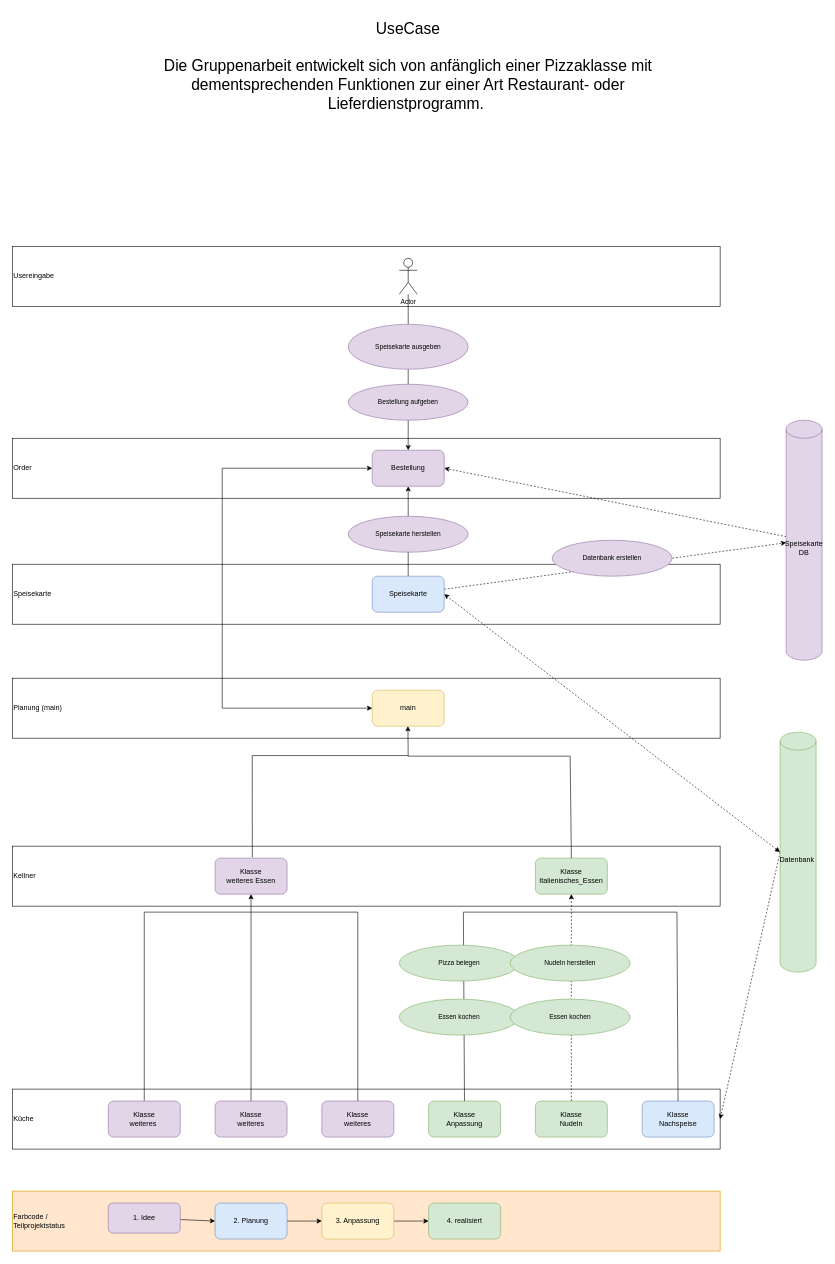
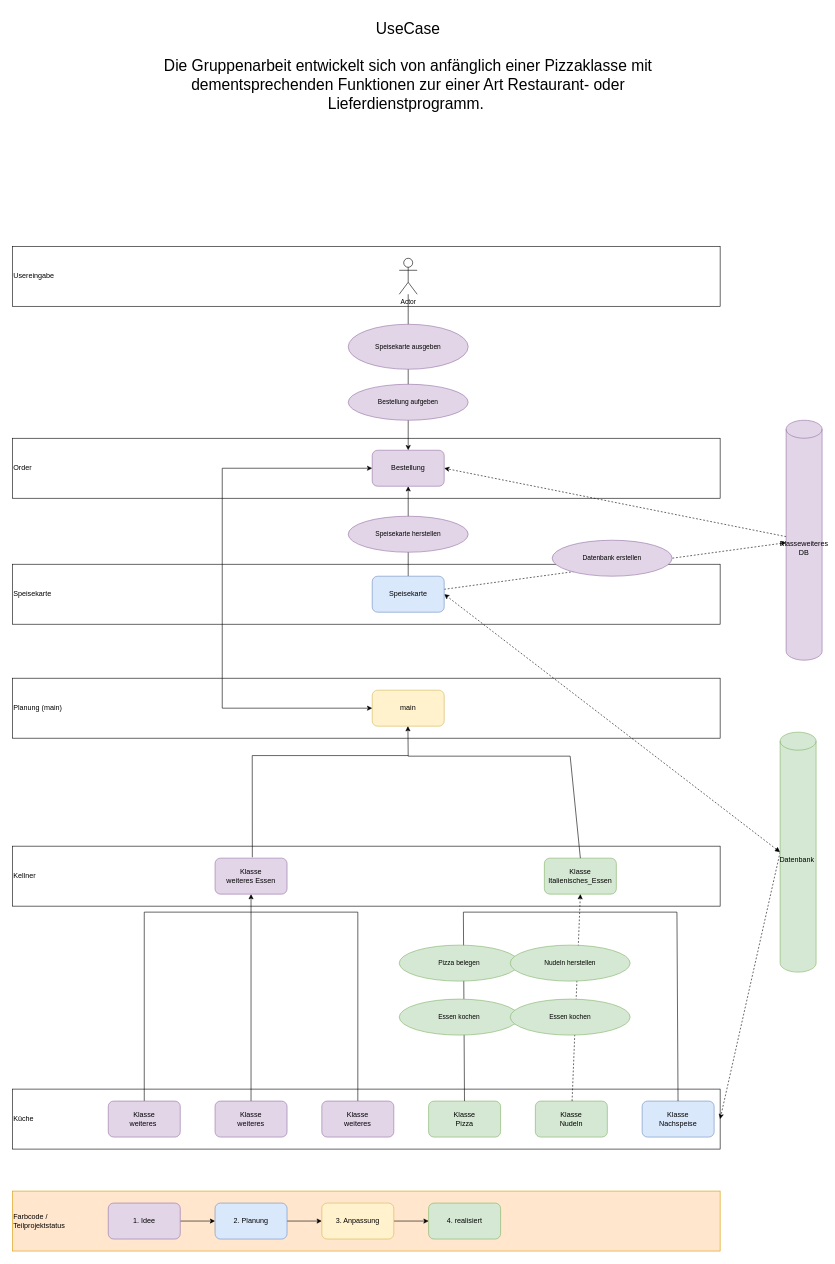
  <mxCell id="0" />
  <mxCell id="1" parent="0" />
  <mxCell id="2" value="Usereingabe" style="rounded=0;whiteSpace=wrap;html=1;align=left;" parent="1" vertex="1"><mxGeometry x="20" y="410" width="1180" height="100" as="geometry" /></mxCell>
  <mxCell id="3" value="Order" style="rounded=0;whiteSpace=wrap;html=1;align=left;" parent="1" vertex="1"><mxGeometry x="20" y="730" width="1180" height="100" as="geometry" /></mxCell>
  <mxCell id="4" value="Speisekarte" style="rounded=0;whiteSpace=wrap;html=1;align=left;" parent="1" vertex="1"><mxGeometry x="20" y="940" width="1180" height="100" as="geometry" /></mxCell>
  <mxCell id="5" value="Planung (main)" style="rounded=0;whiteSpace=wrap;html=1;align=left;" parent="1" vertex="1"><mxGeometry x="20" y="1130" width="1180" height="100" as="geometry" /></mxCell>
  <mxCell id="6" value="Kellner" style="rounded=0;whiteSpace=wrap;html=1;align=left;" parent="1" vertex="1"><mxGeometry x="20" y="1410" width="1180" height="100" as="geometry" /></mxCell>
  <mxCell id="7" value="Küche" style="rounded=0;whiteSpace=wrap;html=1;align=left;" parent="1" vertex="1"><mxGeometry x="20" y="1815" width="1180" height="100" as="geometry" /></mxCell>
  <mxCell id="8" value="main" style="rounded=1;whiteSpace=wrap;html=1;fillColor=#fff2cc;strokeColor=#d6b656;" parent="1" vertex="1"><mxGeometry x="620" y="1150" width="120" height="60" as="geometry" /></mxCell>
- <mxCell id="9" value="Klasse&lt;br&gt;Italienisches_Essen" style="rounded=1;whiteSpace=wrap;html=1;fillColor=#d5e8d4;strokeColor=#82b366;" parent="1" vertex="1"><mxGeometry x="892" y="1430" width="120" height="60" as="geometry" /></mxCell>
- <mxCell id="10" value="Klasse&lt;br&gt;Anpassung" style="rounded=1;whiteSpace=wrap;html=1;fillColor=#d5e8d4;strokeColor=#82b366;" parent="1" vertex="1"><mxGeometry x="714" y="1835" width="120" height="60" as="geometry" /></mxCell>
+ <mxCell id="9" value="Klasse&lt;br&gt;Italienisches_Essen" style="rounded=1;whiteSpace=wrap;html=1;fillColor=#d5e8d4;strokeColor=#82b366;" parent="1" vertex="1"><mxGeometry x="907" y="1430" width="120" height="60" as="geometry" /></mxCell>
+ <mxCell id="10" value="Klasse&lt;br&gt;Pizza" style="rounded=1;whiteSpace=wrap;html=1;fillColor=#d5e8d4;strokeColor=#82b366;" parent="1" vertex="1"><mxGeometry x="714" y="1835" width="120" height="60" as="geometry" /></mxCell>
  <mxCell id="11" value="Klasse&lt;br&gt;Nudeln" style="rounded=1;whiteSpace=wrap;html=1;fillColor=#d5e8d4;strokeColor=#82b366;" parent="1" vertex="1"><mxGeometry x="892" y="1835" width="120" height="60" as="geometry" /></mxCell>
  <mxCell id="12" value="Klasse&lt;br&gt;Nachspeise" style="rounded=1;whiteSpace=wrap;html=1;fillColor=#dae8fc;strokeColor=#6c8ebf;" parent="1" vertex="1"><mxGeometry x="1070" y="1835" width="120" height="60" as="geometry" /></mxCell>
  <mxCell id="13" style="edgeStyle=none;shape=connector;rounded=0;orthogonalLoop=1;jettySize=auto;html=1;labelBackgroundColor=default;strokeColor=default;fontFamily=Helvetica;fontSize=11;fontColor=default;endArrow=classic;startArrow=block;startFill=1;entryX=1;entryY=0.5;entryDx=0;entryDy=0;exitX=0;exitY=0.5;exitDx=0;exitDy=0;exitPerimeter=0;dashed=1;" parent="1" source="15" target="39" edge="1"><mxGeometry relative="1" as="geometry"><mxPoint x="1200" y="990" as="targetPoint" /></mxGeometry></mxCell>
  <mxCell id="14" style="edgeStyle=none;shape=connector;rounded=0;orthogonalLoop=1;jettySize=auto;html=1;entryX=1;entryY=0.5;entryDx=0;entryDy=0;labelBackgroundColor=default;strokeColor=default;fontFamily=Helvetica;fontSize=11;fontColor=default;endArrow=classic;exitX=0;exitY=0.5;exitDx=0;exitDy=0;exitPerimeter=0;dashed=1;" parent="1" source="15" target="7" edge="1"><mxGeometry relative="1" as="geometry" /></mxCell>
  <mxCell id="15" value="Datenbank&amp;nbsp;" style="shape=cylinder3;whiteSpace=wrap;html=1;boundedLbl=1;backgroundOutline=1;size=15;fillColor=#d5e8d4;strokeColor=#82b366;" parent="1" vertex="1"><mxGeometry x="1300" y="1220" width="60" height="400" as="geometry" /></mxCell>
  <mxCell id="16" style="edgeStyle=none;shape=connector;rounded=0;orthogonalLoop=1;jettySize=auto;html=1;labelBackgroundColor=default;strokeColor=default;fontFamily=Helvetica;fontSize=11;fontColor=default;endArrow=none;endFill=0;" parent="1" source="17" edge="1"><mxGeometry relative="1" as="geometry"><mxPoint x="420" y="1520" as="targetPoint" /><Array as="points"><mxPoint x="240" y="1520" /></Array></mxGeometry></mxCell>
  <mxCell id="17" value="Klasse&lt;br&gt;weiteres&amp;nbsp;" style="rounded=1;whiteSpace=wrap;html=1;fillColor=#e1d5e7;strokeColor=#9673a6;" parent="1" vertex="1"><mxGeometry x="180" y="1835" width="120" height="60" as="geometry" /></mxCell>
  <mxCell id="18" style="rounded=0;orthogonalLoop=1;jettySize=auto;html=1;" parent="1" source="19" target="22" edge="1"><mxGeometry relative="1" as="geometry"><mxPoint x="418" y="1625" as="targetPoint" /></mxGeometry></mxCell>
  <mxCell id="19" value="Klasse&lt;br style=&quot;border-color: var(--border-color);&quot;&gt;weiteres" style="rounded=1;whiteSpace=wrap;html=1;fillColor=#e1d5e7;strokeColor=#9673a6;" parent="1" vertex="1"><mxGeometry x="358" y="1835" width="120" height="60" as="geometry" /></mxCell>
  <mxCell id="20" style="edgeStyle=none;shape=connector;rounded=0;orthogonalLoop=1;jettySize=auto;html=1;labelBackgroundColor=default;strokeColor=default;fontFamily=Helvetica;fontSize=11;fontColor=default;endArrow=none;endFill=0;" parent="1" source="21" edge="1"><mxGeometry relative="1" as="geometry"><mxPoint x="420" y="1520" as="targetPoint" /><Array as="points"><mxPoint x="596" y="1520" /></Array></mxGeometry></mxCell>
  <mxCell id="21" value="Klasse&lt;br style=&quot;border-color: var(--border-color);&quot;&gt;weiteres" style="rounded=1;whiteSpace=wrap;html=1;fillColor=#e1d5e7;strokeColor=#9673a6;" parent="1" vertex="1"><mxGeometry x="536" y="1835" width="120" height="60" as="geometry" /></mxCell>
  <mxCell id="22" value="Klasse&lt;br&gt;weiteres Essen" style="rounded=1;whiteSpace=wrap;html=1;fillColor=#e1d5e7;strokeColor=#9673a6;" parent="1" vertex="1"><mxGeometry x="358" y="1430" width="120" height="60" as="geometry" /></mxCell>
  <mxCell id="23" value="Farbcode /&lt;br&gt;Teilprojektstatus" style="rounded=0;whiteSpace=wrap;html=1;align=left;fillColor=#ffe6cc;strokeColor=#d79b00;" parent="1" vertex="1"><mxGeometry x="20" y="1985" width="1180" height="100" as="geometry" /></mxCell>
  <mxCell id="24" style="edgeStyle=none;shape=connector;rounded=0;orthogonalLoop=1;jettySize=auto;html=1;entryX=0;entryY=0.5;entryDx=0;entryDy=0;labelBackgroundColor=default;strokeColor=default;fontFamily=Helvetica;fontSize=11;fontColor=default;endArrow=classic;" parent="1" source="25" target="27" edge="1"><mxGeometry relative="1" as="geometry" /></mxCell>
- <mxCell id="25" value="1. Idee" style="rounded=1;whiteSpace=wrap;html=1;fillColor=#e1d5e7;strokeColor=#9673a6;" parent="1" vertex="1"><mxGeometry x="180" y="2005" width="120" height="50" as="geometry" /></mxCell>
+ <mxCell id="25" value="1. Idee" style="rounded=1;whiteSpace=wrap;html=1;fillColor=#e1d5e7;strokeColor=#9673a6;" parent="1" vertex="1"><mxGeometry x="180" y="2005" width="120" height="60" as="geometry" /></mxCell>
  <mxCell id="26" style="edgeStyle=none;shape=connector;rounded=0;orthogonalLoop=1;jettySize=auto;html=1;entryX=0;entryY=0.5;entryDx=0;entryDy=0;labelBackgroundColor=default;strokeColor=default;fontFamily=Helvetica;fontSize=11;fontColor=default;endArrow=classic;" parent="1" source="27" target="29" edge="1"><mxGeometry relative="1" as="geometry" /></mxCell>
  <mxCell id="27" value="2. Planung" style="rounded=1;whiteSpace=wrap;html=1;fillColor=#dae8fc;strokeColor=#6c8ebf;" parent="1" vertex="1"><mxGeometry x="358" y="2005" width="120" height="60" as="geometry" /></mxCell>
  <mxCell id="28" style="edgeStyle=none;shape=connector;rounded=0;orthogonalLoop=1;jettySize=auto;html=1;entryX=0;entryY=0.5;entryDx=0;entryDy=0;labelBackgroundColor=default;strokeColor=default;fontFamily=Helvetica;fontSize=11;fontColor=default;endArrow=classic;" parent="1" source="29" target="30" edge="1"><mxGeometry relative="1" as="geometry" /></mxCell>
  <mxCell id="29" value="3. Anpassung" style="rounded=1;whiteSpace=wrap;html=1;fillColor=#fff2cc;strokeColor=#d6b656;" parent="1" vertex="1"><mxGeometry x="536" y="2005" width="120" height="60" as="geometry" /></mxCell>
  <mxCell id="30" value="4. realisiert" style="rounded=1;whiteSpace=wrap;html=1;fillColor=#d5e8d4;strokeColor=#82b366;" parent="1" vertex="1"><mxGeometry x="714" y="2005" width="120" height="60" as="geometry" /></mxCell>
  <mxCell id="31" style="edgeStyle=none;shape=connector;rounded=0;orthogonalLoop=1;jettySize=auto;html=1;labelBackgroundColor=default;strokeColor=default;fontFamily=Helvetica;fontSize=11;fontColor=default;endArrow=none;endFill=0;" parent="1" source="10" edge="1"><mxGeometry relative="1" as="geometry"><mxPoint x="952" y="1520" as="targetPoint" /><mxPoint x="772" y="1600" as="sourcePoint" /><Array as="points"><mxPoint x="772" y="1520" /></Array></mxGeometry></mxCell>
  <mxCell id="32" style="rounded=0;orthogonalLoop=1;jettySize=auto;html=1;entryX=0.5;entryY=1;entryDx=0;entryDy=0;dashed=1;" parent="1" source="11" target="9" edge="1"><mxGeometry relative="1" as="geometry"><mxPoint x="950" y="1620" as="targetPoint" /><mxPoint x="950" y="1755" as="sourcePoint" /></mxGeometry></mxCell>
  <mxCell id="33" style="edgeStyle=none;shape=connector;rounded=0;orthogonalLoop=1;jettySize=auto;html=1;labelBackgroundColor=default;strokeColor=default;fontFamily=Helvetica;fontSize=11;fontColor=default;endArrow=none;endFill=0;" parent="1" source="12" edge="1"><mxGeometry relative="1" as="geometry"><mxPoint x="952" y="1520" as="targetPoint" /><mxPoint x="1128" y="1600" as="sourcePoint" /><Array as="points"><mxPoint x="1128" y="1520" /></Array></mxGeometry></mxCell>
  <mxCell id="34" style="rounded=0;orthogonalLoop=1;jettySize=auto;html=1;" parent="1" edge="1"><mxGeometry relative="1" as="geometry"><mxPoint x="679.5" y="1210" as="targetPoint" /><mxPoint x="680" y="1260" as="sourcePoint" /></mxGeometry></mxCell>
  <mxCell id="35" style="edgeStyle=none;shape=connector;rounded=0;orthogonalLoop=1;jettySize=auto;html=1;labelBackgroundColor=default;strokeColor=default;fontFamily=Helvetica;fontSize=11;fontColor=default;endArrow=none;endFill=0;exitX=0.518;exitY=-0.024;exitDx=0;exitDy=0;exitPerimeter=0;" parent="1" source="22" edge="1"><mxGeometry relative="1" as="geometry"><mxPoint x="680" y="1259" as="targetPoint" /><mxPoint x="420" y="1339" as="sourcePoint" /><Array as="points"><mxPoint x="420" y="1259" /></Array></mxGeometry></mxCell>
  <mxCell id="36" style="edgeStyle=none;shape=connector;rounded=0;orthogonalLoop=1;jettySize=auto;html=1;labelBackgroundColor=default;strokeColor=default;fontFamily=Helvetica;fontSize=11;fontColor=default;endArrow=none;endFill=0;exitX=0.5;exitY=0;exitDx=0;exitDy=0;" parent="1" source="9" edge="1"><mxGeometry relative="1" as="geometry"><mxPoint x="680" y="1260" as="targetPoint" /><mxPoint x="950" y="1335" as="sourcePoint" /><Array as="points"><mxPoint x="950" y="1260" /></Array></mxGeometry></mxCell>
  <mxCell id="37" style="edgeStyle=none;shape=connector;rounded=0;orthogonalLoop=1;jettySize=auto;html=1;labelBackgroundColor=default;strokeColor=default;fontFamily=Helvetica;fontSize=11;fontColor=default;endArrow=classic;" parent="1" source="39" target="41" edge="1"><mxGeometry relative="1" as="geometry" /></mxCell>
  <mxCell id="38" style="edgeStyle=none;shape=connector;rounded=0;orthogonalLoop=1;jettySize=auto;html=1;labelBackgroundColor=default;strokeColor=default;fontFamily=Helvetica;fontSize=11;fontColor=default;endArrow=classic;dashed=1;" parent="1" source="39" target="43" edge="1"><mxGeometry relative="1" as="geometry" /></mxCell>
  <mxCell id="39" value="Speisekarte" style="rounded=1;whiteSpace=wrap;html=1;fillColor=#dae8fc;strokeColor=#6c8ebf;" parent="1" vertex="1"><mxGeometry x="620" y="960" width="120" height="60" as="geometry" /></mxCell>
  <mxCell id="40" style="edgeStyle=orthogonalEdgeStyle;shape=connector;rounded=0;orthogonalLoop=1;jettySize=auto;html=1;entryX=0;entryY=0.5;entryDx=0;entryDy=0;labelBackgroundColor=default;strokeColor=default;fontFamily=Helvetica;fontSize=11;fontColor=default;endArrow=classic;startArrow=classic;startFill=1;" parent="1" source="41" target="8" edge="1"><mxGeometry relative="1" as="geometry"><Array as="points"><mxPoint x="370" y="780" /><mxPoint x="370" y="1180" /></Array></mxGeometry></mxCell>
  <mxCell id="41" value="Bestellung" style="rounded=1;whiteSpace=wrap;html=1;fillColor=#e1d5e7;strokeColor=#9673a6;" parent="1" vertex="1"><mxGeometry x="620" y="750" width="120" height="60" as="geometry" /></mxCell>
  <mxCell id="42" style="edgeStyle=none;shape=connector;rounded=0;orthogonalLoop=1;jettySize=auto;html=1;entryX=1;entryY=0.5;entryDx=0;entryDy=0;labelBackgroundColor=default;strokeColor=default;fontFamily=Helvetica;fontSize=11;fontColor=default;endArrow=classic;dashed=1;" parent="1" source="43" target="41" edge="1"><mxGeometry relative="1" as="geometry" /></mxCell>
- <mxCell id="43" value="Speisekarte DB&lt;br&gt;" style="shape=cylinder3;whiteSpace=wrap;html=1;boundedLbl=1;backgroundOutline=1;size=15;fillColor=#e1d5e7;strokeColor=#9673a6;" parent="1" vertex="1"><mxGeometry x="1310" y="700" width="60" height="400" as="geometry" /></mxCell>
+ <mxCell id="43" value="Klasseweiteres DB&lt;br&gt;" style="shape=cylinder3;whiteSpace=wrap;html=1;boundedLbl=1;backgroundOutline=1;size=15;fillColor=#e1d5e7;strokeColor=#9673a6;" parent="1" vertex="1"><mxGeometry x="1310" y="700" width="60" height="400" as="geometry" /></mxCell>
  <mxCell id="44" style="edgeStyle=none;shape=connector;rounded=0;orthogonalLoop=1;jettySize=auto;html=1;labelBackgroundColor=default;strokeColor=default;fontFamily=Helvetica;fontSize=11;fontColor=default;endArrow=classic;" parent="1" source="45" target="41" edge="1"><mxGeometry relative="1" as="geometry" /></mxCell>
  <mxCell id="45" value="Actor" style="shape=umlActor;verticalLabelPosition=bottom;verticalAlign=top;html=1;outlineConnect=0;fontFamily=Helvetica;fontSize=11;fontColor=default;" parent="1" vertex="1"><mxGeometry x="665" y="430" width="30" height="60" as="geometry" /></mxCell>
  <mxCell id="46" value="Pizza belegen" style="ellipse;whiteSpace=wrap;html=1;fontFamily=Helvetica;fontSize=11;fillColor=#d5e8d4;strokeColor=#82b366;" parent="1" vertex="1"><mxGeometry x="665" y="1575" width="200" height="60" as="geometry" /></mxCell>
  <mxCell id="47" value="Essen kochen" style="ellipse;whiteSpace=wrap;html=1;fontFamily=Helvetica;fontSize=11;fillColor=#d5e8d4;strokeColor=#82b366;" parent="1" vertex="1"><mxGeometry x="665" y="1665" width="200" height="60" as="geometry" /></mxCell>
  <mxCell id="48" value="Nudeln herstellen" style="ellipse;whiteSpace=wrap;html=1;fontFamily=Helvetica;fontSize=11;fillColor=#d5e8d4;strokeColor=#82b366;" parent="1" vertex="1"><mxGeometry x="850" y="1575" width="200" height="60" as="geometry" /></mxCell>
  <mxCell id="49" value="Essen kochen" style="ellipse;whiteSpace=wrap;html=1;fontFamily=Helvetica;fontSize=11;fillColor=#d5e8d4;strokeColor=#82b366;" parent="1" vertex="1"><mxGeometry x="850" y="1665" width="200" height="60" as="geometry" /></mxCell>
  <mxCell id="50" value="Bestellung aufgeben" style="ellipse;whiteSpace=wrap;html=1;fontFamily=Helvetica;fontSize=11;fillColor=#e1d5e7;strokeColor=#9673a6;" parent="1" vertex="1"><mxGeometry x="580" y="640" width="200" height="60" as="geometry" /></mxCell>
  <mxCell id="51" value="Speisekarte herstellen" style="ellipse;whiteSpace=wrap;html=1;fontFamily=Helvetica;fontSize=11;fillColor=#e1d5e7;strokeColor=#9673a6;" parent="1" vertex="1"><mxGeometry x="580" y="860" width="200" height="60" as="geometry" /></mxCell>
  <mxCell id="52" value="Datenbank erstellen" style="ellipse;whiteSpace=wrap;html=1;fontFamily=Helvetica;fontSize=11;fillColor=#e1d5e7;strokeColor=#9673a6;" parent="1" vertex="1"><mxGeometry x="920" y="900" width="200" height="60" as="geometry" /></mxCell>
  <mxCell id="53" value="Speisekarte ausgeben" style="ellipse;whiteSpace=wrap;html=1;fontFamily=Helvetica;fontSize=11;fillColor=#e1d5e7;strokeColor=#9673a6;" parent="1" vertex="1"><mxGeometry x="580" y="540" width="200" height="75" as="geometry" /></mxCell>
  <mxCell id="54" value="&lt;font style=&quot;font-size: 26px;&quot;&gt;UseCase&lt;br&gt;&lt;br&gt;Die Gruppenarbeit entwickelt sich von anfänglich einer Pizzaklasse mit dementsprechenden Funktionen zur einer Art Restaurant- oder Lieferdienstprogramm.&amp;nbsp;&lt;/font&gt;" style="text;html=1;strokeColor=none;fillColor=none;align=center;verticalAlign=middle;whiteSpace=wrap;rounded=0;fontSize=11;fontFamily=Helvetica;fontColor=default;" parent="1" vertex="1"><mxGeometry x="210" y="20" width="940" height="180" as="geometry" /></mxCell>
